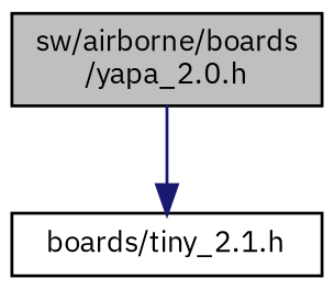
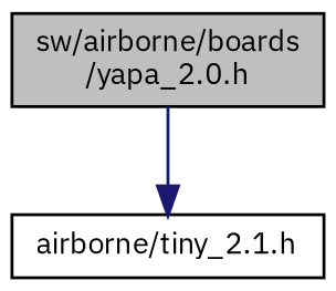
  digraph {
    fontname="IBM Plex Sans"
    node [color=black fontname="IBM Plex Sans" fontsize=10 shape=record style=filled]
    n1 [fillcolor=grey75 fontcolor=black height=0.2 label="sw/airborne/boards\l/yapa_2.0.h" width=0.4]
-   n2 [fillcolor=white height=0.2 label="boards/tiny_2.1.h" width=0.4]
+   n2 [fillcolor=white height=0.2 label="airborne/tiny_2.1.h" width=0.4]
    n1 -> n2 [color=midnightblue fontname="IBM Plex Sans" fontsize=10 labelfontname=FreeSans labelfontsize=10 style=solid]
  }
